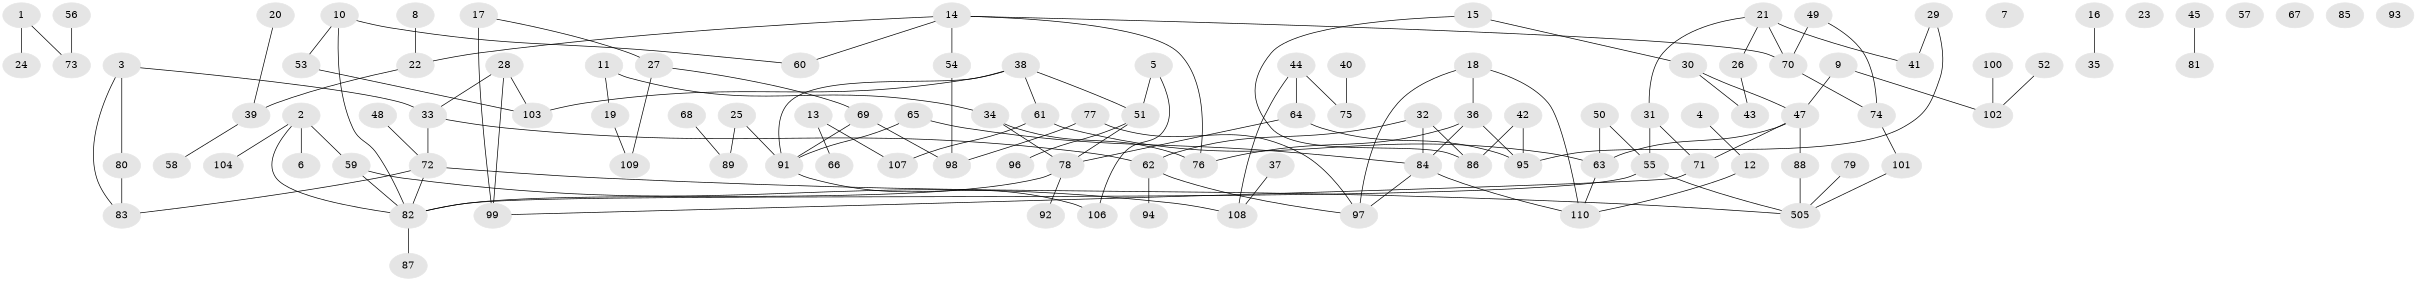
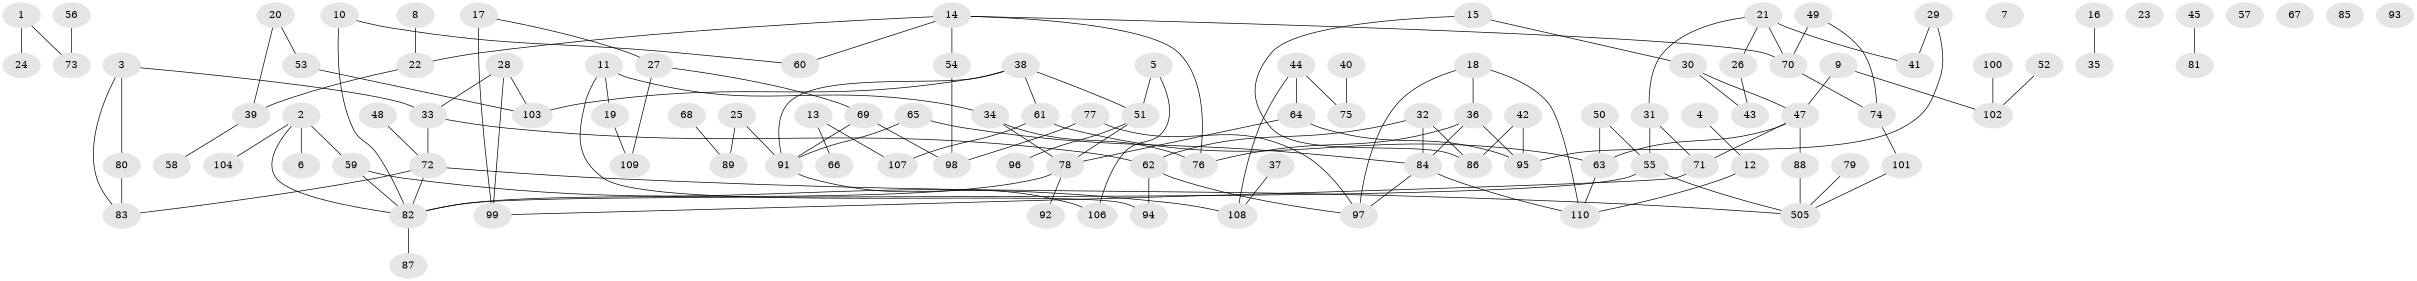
  graph {
    node [color=gray90 style=filled]
    1
    24
    73
    2
    6
    59
    82
    104
    108
    87
    3
    33
    80
    83
    62
    72
    4
    12
    110
    5
    51
    106
    78
    96
    7
    8
    22
    39
    9
    47
    102
    71
    63
    88
    10
    60
    11
    19
    34
    94
    109
    76
    13
    66
    107
    14
    54
    70
    98
    74
    15
    30
    86
    43
    16
    35
    17
    27
    99
    69
    18
    36
    97
    95
    84
    20
    53
    58
    103
    21
    26
    31
    41
    55
    23
    25
    89
    91
    28
    29
    n81 [label=505]
    32
    92
    37
    38
    61
    40
    75
    42
    44
    64
    45
    81
    48
    49
    101
    50
    52
    56
    57
    65
    67
    68
    77
    79
    85
    93
    100
    1 -- 24
    1 -- 73
    2 -- 6
    2 -- 59
    2 -- 82
    2 -- 104
    59 -- 82
    59 -- 108
    82 -- 87
    3 -- 33
    3 -- 80
    3 -- 83
    33 -- 62
    33 -- 72
    80 -- 83
    62 -- 94
    62 -- 97
    72 -- 82
    72 -- 83
    72 -- n81
    4 -- 12
    12 -- 110
    5 -- 51
    5 -- 106
    51 -- 78
    51 -- 96
    78 -- 82
    78 -- 92
    8 -- 22
    22 -- 39
    39 -- 58
    9 -- 47
    9 -- 102
    47 -- 71
    47 -- 63
    47 -- 88
    71 -- 99
    63 -- 110
    88 -- n81
    10 -- 82
    10 -- 60
    11 -- 19
    11 -- 34
+   11 -- 94
    19 -- 109
    34 -- 78
    34 -- 76
    13 -- 66
    13 -- 107
    14 -- 22
    14 -- 60
    14 -- 76
    14 -- 54
    14 -- 70
    54 -- 98
    70 -- 74
    74 -- 101
    15 -- 30
    15 -- 86
    30 -- 47
    30 -- 43
    16 -- 35
    17 -- 27
    17 -- 99
    27 -- 109
    27 -- 69
    69 -- 98
    69 -- 91
    18 -- 110
    18 -- 36
    18 -- 97
    36 -- 76
    36 -- 95
    36 -- 84
    84 -- 110
    84 -- 97
    20 -- 39
-   10 -- 53
+   20 -- 53
    53 -- 103
    21 -- 70
    21 -- 26
    21 -- 31
    21 -- 41
    26 -- 43
    31 -- 71
    31 -- 55
    55 -- 82
    55 -- n81
    25 -- 89
    25 -- 91
    91 -- 106
    28 -- 33
    28 -- 99
    28 -- 103
    29 -- 95
    29 -- 41
    32 -- 62
    32 -- 86
    32 -- 84
    37 -- 108
    38 -- 51
    38 -- 103
    38 -- 91
    38 -- 61
    61 -- 63
    61 -- 107
    40 -- 75
    42 -- 86
    42 -- 95
    44 -- 108
    44 -- 75
    44 -- 64
    64 -- 78
    64 -- 95
    45 -- 81
    48 -- 72
    49 -- 70
    49 -- 74
    101 -- n81
    50 -- 63
    50 -- 55
    52 -- 102
    56 -- 73
    65 -- 84
    65 -- 91
    68 -- 89
    77 -- 98
    77 -- 97
    79 -- n81
    100 -- 102
  }
